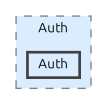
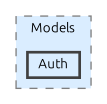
  digraph {
    compound=true
    fontname=Ubuntu
    n1 [color=grey25 fillcolor="#daedff" fontname=Ubuntu fontsize=10 height=0.2 label=Auth shape=box style="filled,bold" width=0.4]
    subgraph cluster_1 {
      bgcolor="#daedff"
      fontsize=10
-     label=Auth
+     label=Models
      pencolor=grey50
      style="filled,dashed"
      n1
    }
  }
